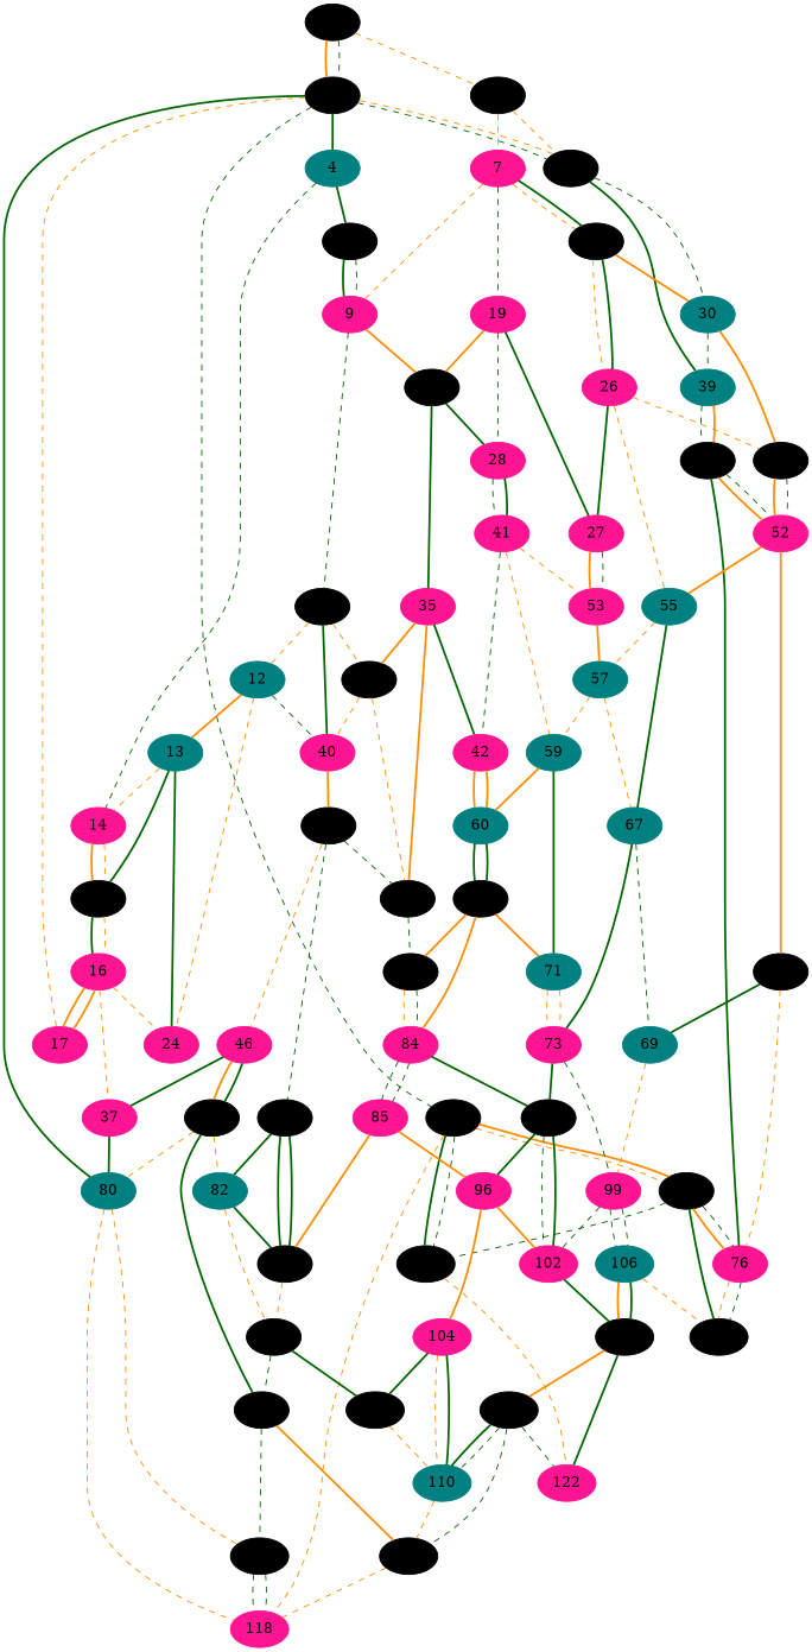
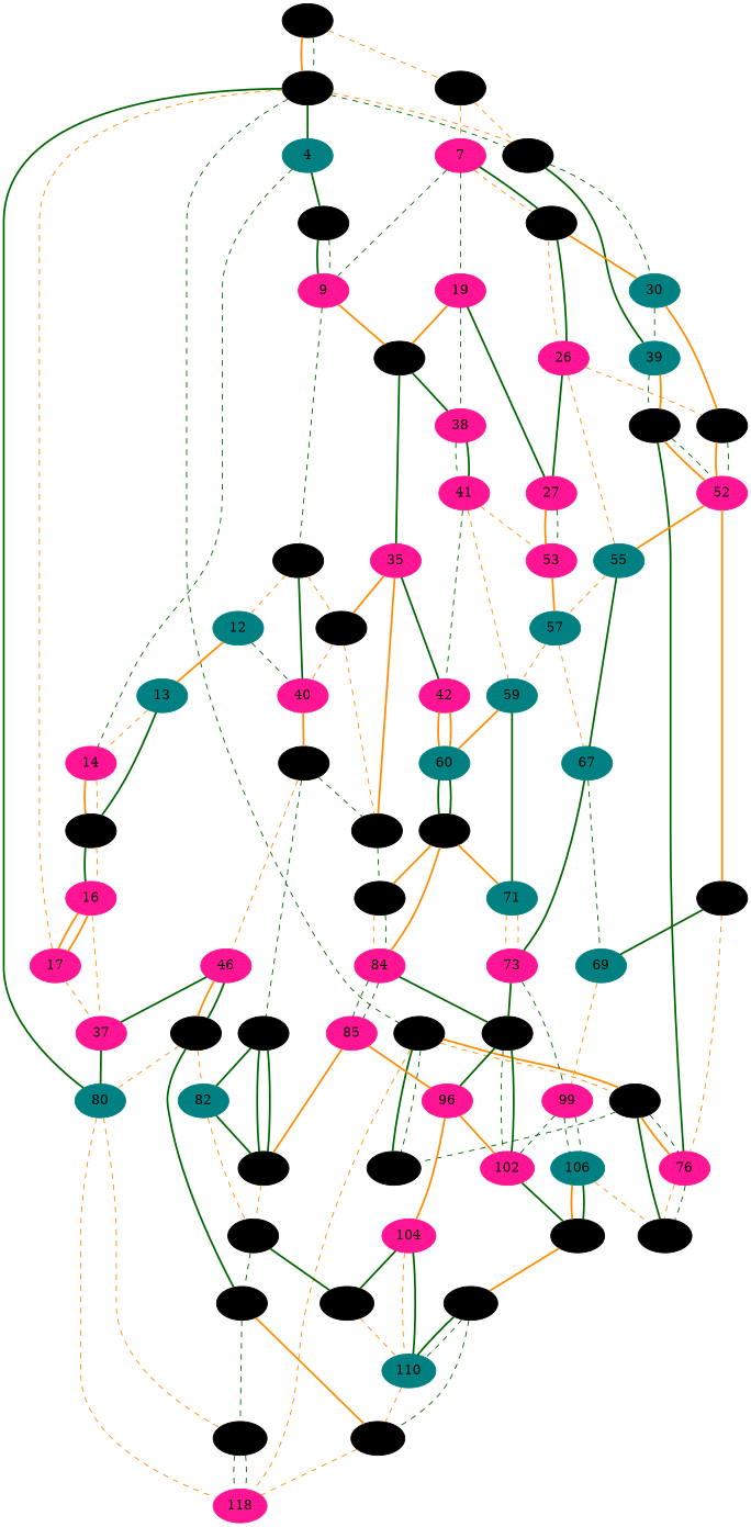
  graph {
    node [color=black style=filled]
    edge [color=darkgreen style=dashed]
    2 [super="+3"]
    1
    6
    4 [color=teal]
    17 [color=deeppink]
    21 [super="+22"]
    74
    80 [color=teal super="+101"]
    7 [color=deeppink super="+8"]
    5
    14 [color=deeppink]
    n12 [color=deeppink label=37 super="+50"]
    30 [color=teal super="+31"]
    39 [color=teal]
    75 [super="+119"]
    118 [color=deeppink]
    120 [super="+121"]
    115
    9 [color=deeppink super="+10"]
    15
    11 [super="+37"]
    20 [super="+34"]
    19 [color=deeppink super="+28"]
    25
    27 [color=deeppink]
-   38 [color=deeppink label=28]
+   38 [color=deeppink]
    26 [color=deeppink super="+33"]
    12 [color=teal super="+23"]
    36 [super="+48"]
    40 [color=deeppink super="+44"]
    35 [color=deeppink super="+43"]
    13 [color=teal super="+18"]
-   24 [color=deeppink]
    49 [super="+65"]
    45 [super="+66"]
    16 [color=deeppink super="+29"]
    53 [color=deeppink]
    41 [color=deeppink super="+54"]
    42 [color=deeppink]
    32
    51
    55 [color=teal super="+56"]
    52 [color=deeppink super="+58"]
    57 [color=teal super="+61"]
    67 [color=teal super="+70"]
    68 [super="+88"]
    60 [color=teal]
    64
    59 [color=teal super="+62"]
    76 [color=deeppink super="+77"]
    46 [color=deeppink]
    81
    71 [color=teal]
    63 [super="+72"]
    78 [super="+79"]
    82 [color=teal super="+83"]
    86 [super="+89"]
    92 [super="+114"]
    84 [color=deeppink super="+87"]
    111
    69 [color=teal super="+98"]
    73 [color=deeppink super="+93"]
    94 [super="+95"]
    85 [color=deeppink]
    99 [color=deeppink super="+100"]
    102 [color=deeppink super="+103"]
    106 [color=teal]
    96 [color=deeppink super="+97"]
-   122 [color=deeppink super="+123"]
    90 [super="+91"]
    113 [super="+117"]
    105
    104 [color=deeppink]
    110 [color=teal super="+112"]
    107 [super="+108"]
    109 [super="+116"]
    2 -- 4 [style=bold]
    2 -- 17 [color=darkorange]
    2 -- 21
    2 -- 21 [color=darkorange]
    2 -- 74
    2 -- 80 [style=bold]
    1 -- 2 [color=darkorange style=bold]
    1 -- 2
    1 -- 6 [color=darkorange]
    6 -- 21 [color=darkorange]
    6 -- 7 [color=darkorange]
    4 -- 5 [style=bold]
    4 -- 14
+   17 -- n12 [color=darkorange]
    21 -- 30
    21 -- 39 [style=bold]
    74 -- 75 [color=darkorange]
    74 -- 75 [color=darkorange style=bold]
    74 -- 118 [color=darkorange]
    74 -- 120 [style=bold]
    74 -- 120
    80 -- 118 [color=darkorange]
    80 -- 115 [color=darkorange]
-   7 -- 9 [color=darkorange]
+   7 -- 9
    7 -- 19
    7 -- 25 [color=darkorange]
    7 -- 25 [style=bold]
    5 -- 9 [style=bold]
    5 -- 9
    14 -- 15 [color=darkorange style=bold]
    14 -- 15 [color=darkorange]
    n12 -- 80 [style=bold]
    30 -- 39
    30 -- 32 [color=darkorange style=bold]
    39 -- 51
    39 -- 51 [color=darkorange style=bold]
    75 -- 120
    75 -- 76 [color=darkorange style=bold]
    75 -- 76
    75 -- 111 [style=bold]
-   120 -- 122 [color=darkorange weight=2]
    115 -- 118
    115 -- 118
    9 -- 11
    9 -- 20 [color=darkorange style=bold]
    15 -- 16 [style=bold]
    15 -- 16 [color=darkorange]
    11 -- 12 [color=darkorange]
    11 -- 36 [color=darkorange]
    11 -- 40 [style=bold]
    20 -- 38 [style=bold]
    20 -- 35 [style=bold]
    19 -- 20 [color=darkorange style=bold]
    19 -- 27 [style=bold]
    19 -- 38
    25 -- 30 [color=darkorange style=bold]
    25 -- 26 [color=darkorange]
    25 -- 26 [style=bold]
    27 -- 53 [color=darkorange style=bold]
    27 -- 53
    38 -- 41
    38 -- 41 [style=bold]
    26 -- 27 [style=bold]
    26 -- 32 [color=darkorange]
    26 -- 55 [color=darkorange]
    12 -- 40
    12 -- 13 [color=darkorange style=bold]
-   12 -- 24 [color=darkorange]
    36 -- 40 [color=darkorange]
    36 -- 49 [color=darkorange]
    40 -- 45 [color=darkorange style=bold]
    35 -- 36 [color=darkorange style=bold]
    35 -- 49 [color=darkorange style=bold]
    35 -- 42 [style=bold]
    13 -- 14 [color=darkorange]
    13 -- 15 [style=bold]
-   13 -- 24 [style=bold]
    49 -- 64
    45 -- 49
    45 -- 46 [color=darkorange]
    45 -- 81
    16 -- 17 [color=darkorange style=bold]
    16 -- 17 [color=darkorange style=bold]
    16 -- n12 [color=darkorange]
-   16 -- 24 [color=darkorange]
    53 -- 57 [color=darkorange style=bold]
    41 -- 53 [color=darkorange]
    41 -- 42
    41 -- 59 [color=darkorange]
    42 -- 60 [color=darkorange style=bold]
    42 -- 60 [color=darkorange style=bold]
    32 -- 52 [color=darkorange style=bold]
    32 -- 52
    51 -- 52 [color=darkorange style=bold]
    51 -- 52
    51 -- 76 [style=bold]
    55 -- 57 [color=darkorange]
    55 -- 67 [style=bold]
    52 -- 55 [color=darkorange style=bold]
    52 -- 68 [color=darkorange style=bold]
    57 -- 67 [color=darkorange]
    57 -- 59 [color=darkorange]
    67 -- 69
    67 -- 73 [style=bold]
    68 -- 76 [color=darkorange]
    68 -- 69 [style=bold weight=2]
    60 -- 63 [style=bold]
    60 -- 63 [style=bold]
    64 -- 84 [color=darkorange]
    64 -- 84
    59 -- 60 [color=darkorange style=bold]
    59 -- 71 [style=bold]
    76 -- 111 [color=darkorange]
    76 -- 111
    46 -- n12 [style=bold]
    46 -- 78 [color=darkorange style=bold]
    46 -- 78 [style=bold]
    81 -- 82 [style=bold]
    81 -- 86 [style=bold]
    81 -- 86 [style=bold]
    71 -- 73 [color=darkorange]
    71 -- 73 [color=darkorange]
    63 -- 64 [color=darkorange style=bold]
    63 -- 71 [color=darkorange style=bold]
    63 -- 84 [color=darkorange style=bold]
    78 -- 80 [color=darkorange]
    78 -- 82 [color=darkorange]
    78 -- 92 [style=bold]
    82 -- 86 [style=bold]
    82 -- 90 [color=darkorange]
    86 -- 90 [color=darkorange]
    92 -- 115
    92 -- 113 [color=darkorange style=bold]
    84 -- 94 [style=bold]
    84 -- 85
    84 -- 85
    69 -- 99 [color=darkorange]
    73 -- 94 [style=bold]
    73 -- 99
    94 -- 102
    94 -- 102 [style=bold]
    94 -- 96 [style=bold]
    85 -- 86 [color=darkorange style=bold]
    85 -- 96 [color=darkorange style=bold]
    99 -- 102
    99 -- 106
    99 -- 106
    102 -- 107 [style=bold]
    106 -- 111 [color=darkorange]
    106 -- 107 [color=darkorange style=bold]
    106 -- 107 [style=bold]
    96 -- 102 [color=darkorange style=bold]
    96 -- 104 [color=darkorange style=bold]
    90 -- 92
    90 -- 105 [style=bold]
    113 -- 118 [color=darkorange]
    105 -- 110 [color=darkorange]
    104 -- 105 [style=bold]
    104 -- 110 [color=darkorange]
    104 -- 110 [style=bold]
    110 -- 113 [color=darkorange]
-   107 -- 122 [style=bold]
    107 -- 109 [color=darkorange style=bold]
-   109 -- 122
    109 -- 113
    109 -- 110 [style=bold]
    109 -- 110
  }
